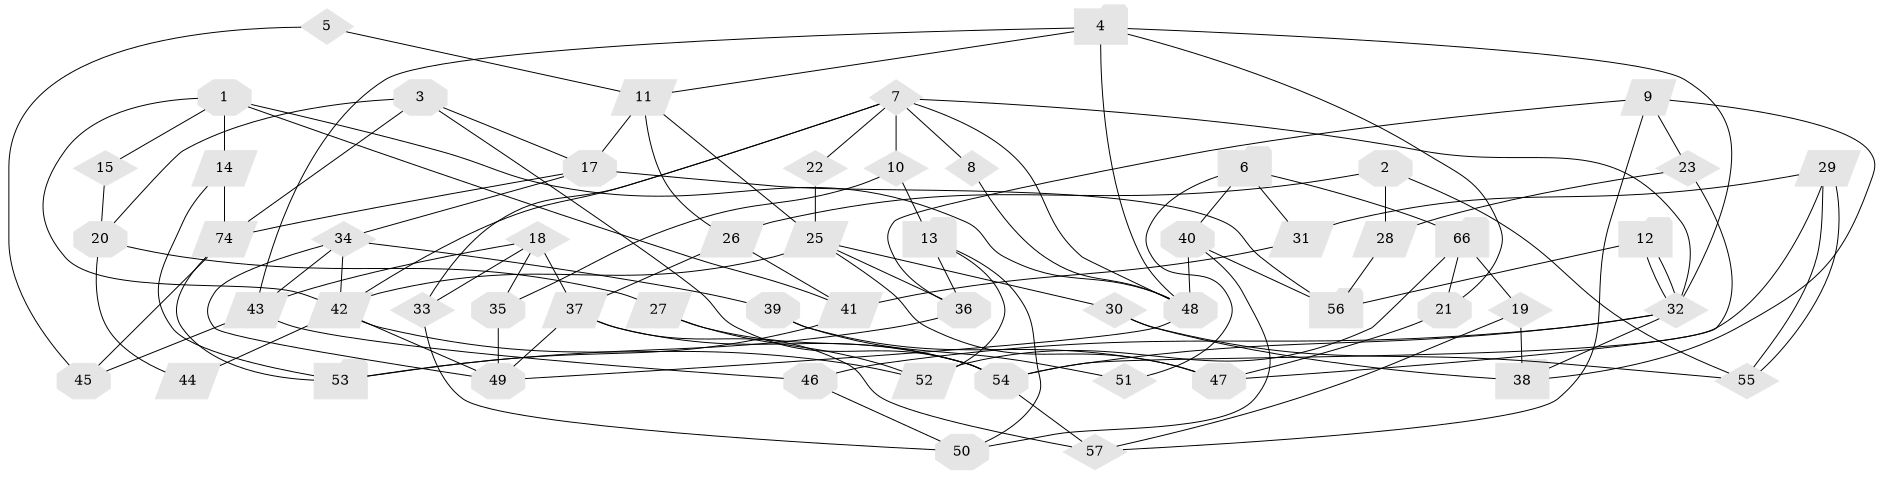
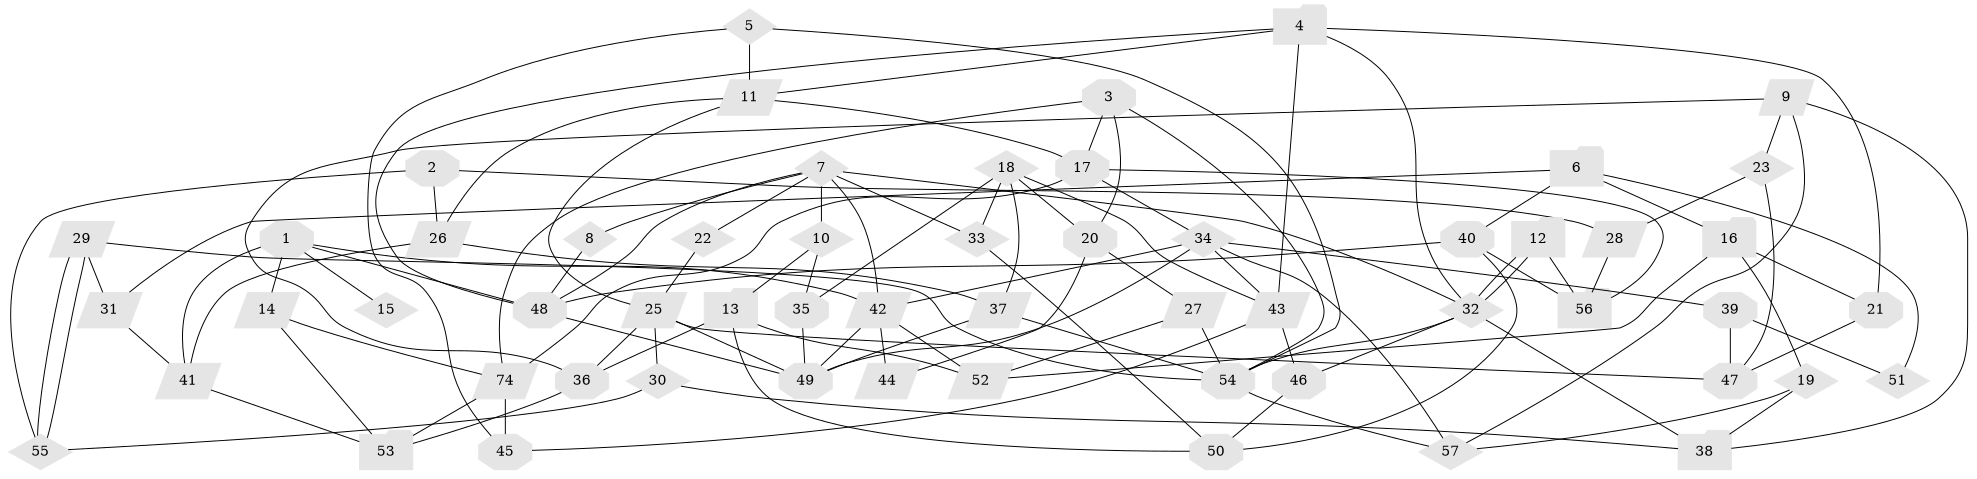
  graph {
    node [color=gray90 shape=octagon style=filled]
    1
    14 [shape=parallelogram]
    15 [shape=diamond]
    41 [shape=parallelogram]
    42 [shape=parallelogram]
    48
    n7 [label=74 shape=parallelogram]
    53 [shape=folder]
    20
    52 [shape=parallelogram]
    44 [shape=parallelogram]
    49
    57 [shape=diamond]
    2
    26 [shape=parallelogram]
    28 [shape=parallelogram]
    55 [shape=diamond]
    37 [shape=parallelogram]
    56 [shape=folder]
    3
    17
    54
    34 [shape=diamond]
    27 [shape=parallelogram]
    45
    4 [shape=folder]
    11 [shape=parallelogram]
    21
    32 [shape=diamond]
    43 [shape=parallelogram]
    25 [shape=parallelogram]
    47
    38 [shape=folder]
    46
    5 [shape=diamond]
    6 [shape=folder]
-   16 [shape=folder label=66]
+   16 [shape=folder]
    31 [shape=parallelogram]
    40
    51 [shape=diamond]
    19 [shape=diamond]
    50
    7 [shape=diamond]
    8 [shape=diamond]
    10 [shape=diamond]
    22 [shape=diamond]
    33 [shape=diamond]
    13 [shape=folder]
    35
    9 [shape=parallelogram]
    23 [shape=diamond]
    36
    30 [shape=diamond]
    12 [shape=folder]
    39
    18 [shape=diamond]
    29 [shape=parallelogram]
    1 -- 14
    1 -- 15
    1 -- 41
    1 -- 42
    1 -- 48
    14 -- n7
    14 -- 53
-   15 -- 20
+   18 -- 20
    41 -- 53
    42 -- 52
    42 -- 44
    42 -- 49
    48 -- 49
    n7 -- 53
    n7 -- 45
    20 -- 44
    20 -- 27
    2 -- 26
    2 -- 28
    2 -- 55
    26 -- 41
    26 -- 37
    28 -- 56
    37 -- 49
    37 -- 54
    3 -- n7
    3 -- 20
    3 -- 17
    3 -- 54
    17 -- n7
    17 -- 56
    17 -- 34
    54 -- 57
    34 -- 42
    34 -- 49
-   37 -- 57
+   34 -- 57
    34 -- 43
    34 -- 39
    27 -- 52
    27 -- 54
    4 -- 48
    4 -- 11
    4 -- 21
    4 -- 32
    4 -- 43
    11 -- 26
    11 -- 17
    11 -- 25
    21 -- 47
    32 -- 54
    32 -- 38
    32 -- 46
    43 -- 45
    43 -- 46
-   25 -- 42
+   25 -- 49
    25 -- 47
    25 -- 36
    25 -- 30
    46 -- 50
+   5 -- 54
    5 -- 45
    5 -- 11
    6 -- 16
    6 -- 31
    6 -- 40
    6 -- 51
    16 -- 52
    16 -- 21
    16 -- 19
    31 -- 41
    40 -- 48
    40 -- 56
    40 -- 50
    19 -- 57
    19 -- 38
    7 -- 42
    7 -- 48
    7 -- 32
    7 -- 8
    7 -- 10
    7 -- 22
    7 -- 33
    8 -- 48
    10 -- 13
    10 -- 35
    22 -- 25
    33 -- 50
    13 -- 52
    13 -- 50
    13 -- 36
    35 -- 49
    9 -- 57
    9 -- 38
    9 -- 23
    9 -- 36
    23 -- 28
    23 -- 47
    36 -- 53
    30 -- 55
    30 -- 38
    12 -- 56
    12 -- 32
    12 -- 32
    39 -- 47
    39 -- 51
    18 -- 37
    18 -- 43
    18 -- 33
    18 -- 35
    29 -- 55
    29 -- 55
    29 -- 54
    29 -- 31
  }
